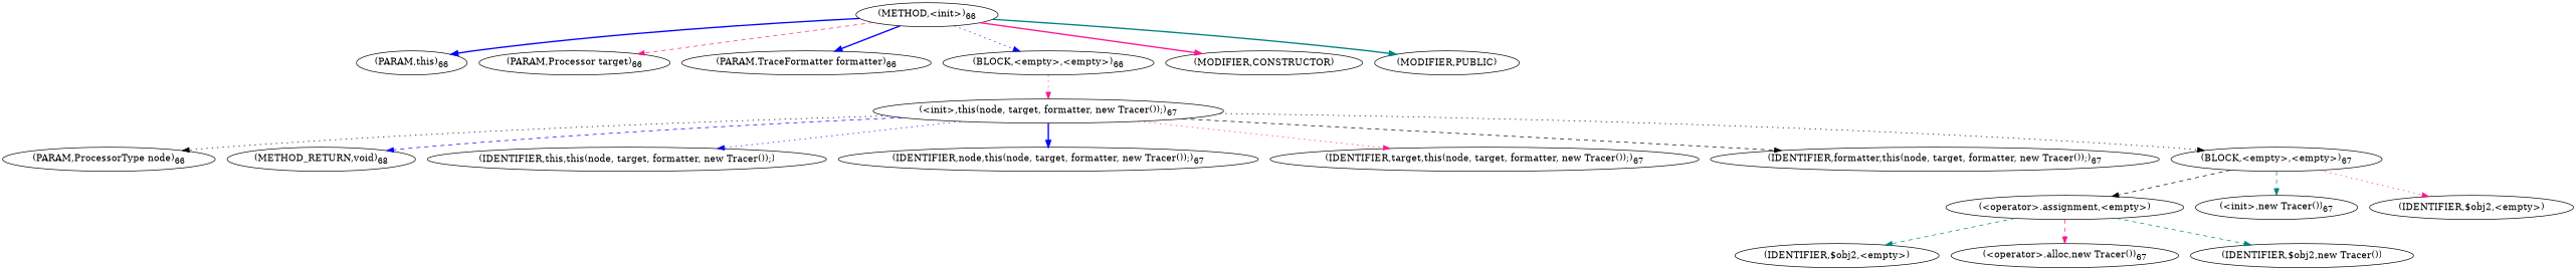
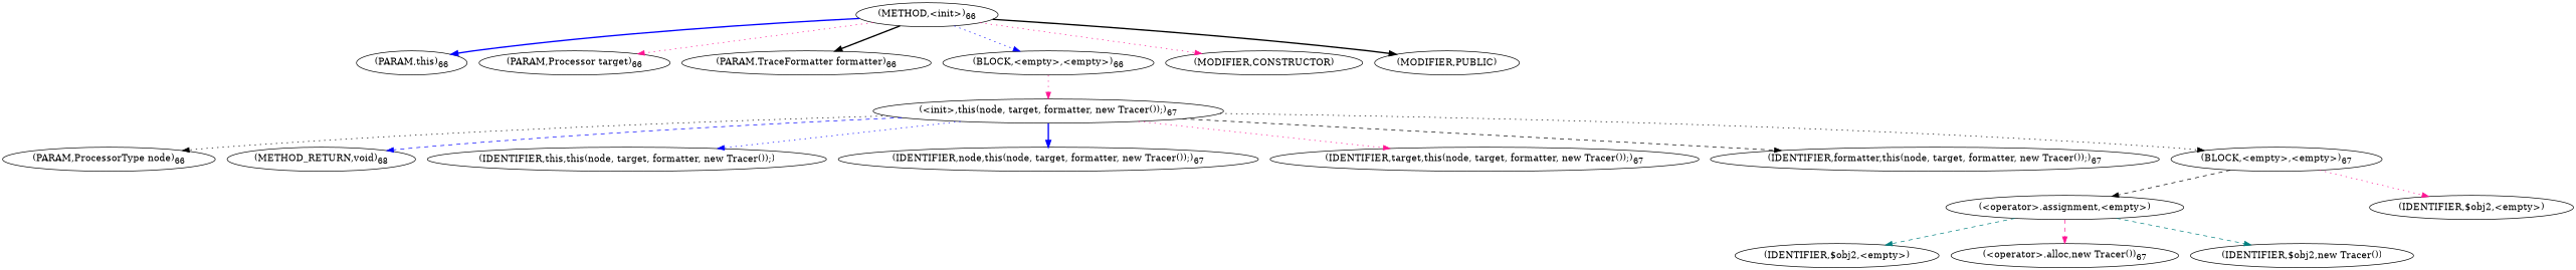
  digraph {
    edge [color=blue style=dashed]
    n1 [label=<(METHOD,&lt;init&gt;)<SUB>66</SUB>>]
    n2 [label=<(PARAM,this)<SUB>66</SUB>>]
    n3 [label=<(PARAM,Processor target)<SUB>66</SUB>>]
    n4 [label=<(PARAM,TraceFormatter formatter)<SUB>66</SUB>>]
    n5 [label=<(BLOCK,&lt;empty&gt;,&lt;empty&gt;)<SUB>66</SUB>>]
    n6 [label=<(MODIFIER,CONSTRUCTOR)>]
    n7 [label=<(MODIFIER,PUBLIC)>]
    n8 [label=<(PARAM,ProcessorType node)<SUB>66</SUB>>]
    n9 [label=<(&lt;init&gt;,this(node, target, formatter, new Tracer());)<SUB>67</SUB>>]
    n10 [label=<(METHOD_RETURN,void)<SUB>68</SUB>>]
    n11 [label=<(IDENTIFIER,this,this(node, target, formatter, new Tracer());)>]
    n12 [label=<(IDENTIFIER,node,this(node, target, formatter, new Tracer());)<SUB>67</SUB>>]
    n13 [label=<(IDENTIFIER,target,this(node, target, formatter, new Tracer());)<SUB>67</SUB>>]
    n14 [label=<(IDENTIFIER,formatter,this(node, target, formatter, new Tracer());)<SUB>67</SUB>>]
    n15 [label=<(BLOCK,&lt;empty&gt;,&lt;empty&gt;)<SUB>67</SUB>>]
    n16 [label=<(&lt;operator&gt;.assignment,&lt;empty&gt;)>]
-   n17 [label=<(&lt;init&gt;,new Tracer())<SUB>67</SUB>>]
    n18 [label=<(IDENTIFIER,$obj2,&lt;empty&gt;)>]
    n19 [label=<(IDENTIFIER,$obj2,&lt;empty&gt;)>]
    n20 [label=<(&lt;operator&gt;.alloc,new Tracer())<SUB>67</SUB>>]
    n21 [label=<(IDENTIFIER,$obj2,new Tracer())>]
    n1 -> n2 [style=bold]
-   n1 -> n3 [color=deeppink]
-   n1 -> n4 [style=bold]
+   n1 -> n3 [color=deeppink style=dotted]
+   n1 -> n4 [color=black style=bold]
    n1 -> n5 [style=dotted]
-   n1 -> n6 [color=deeppink style=bold]
-   n1 -> n7 [color=teal style=bold]
+   n1 -> n6 [color=deeppink style=dotted]
+   n1 -> n7 [color=black style=bold]
    n5 -> n9 [color=deeppink style=dotted]
    n9 -> n8 [color=black style=dotted]
    n9 -> n10
    n9 -> n11 [style=dotted]
    n9 -> n12 [style=bold]
    n9 -> n13 [color=deeppink style=dotted]
    n9 -> n14 [color=black]
    n9 -> n15 [color=black style=dotted]
    n15 -> n16 [color=black]
-   n15 -> n17 [color=teal]
    n15 -> n18 [color=deeppink style=dotted]
    n16 -> n19 [color=teal]
    n16 -> n20 [color=deeppink]
    n16 -> n21 [color=teal]
  }
